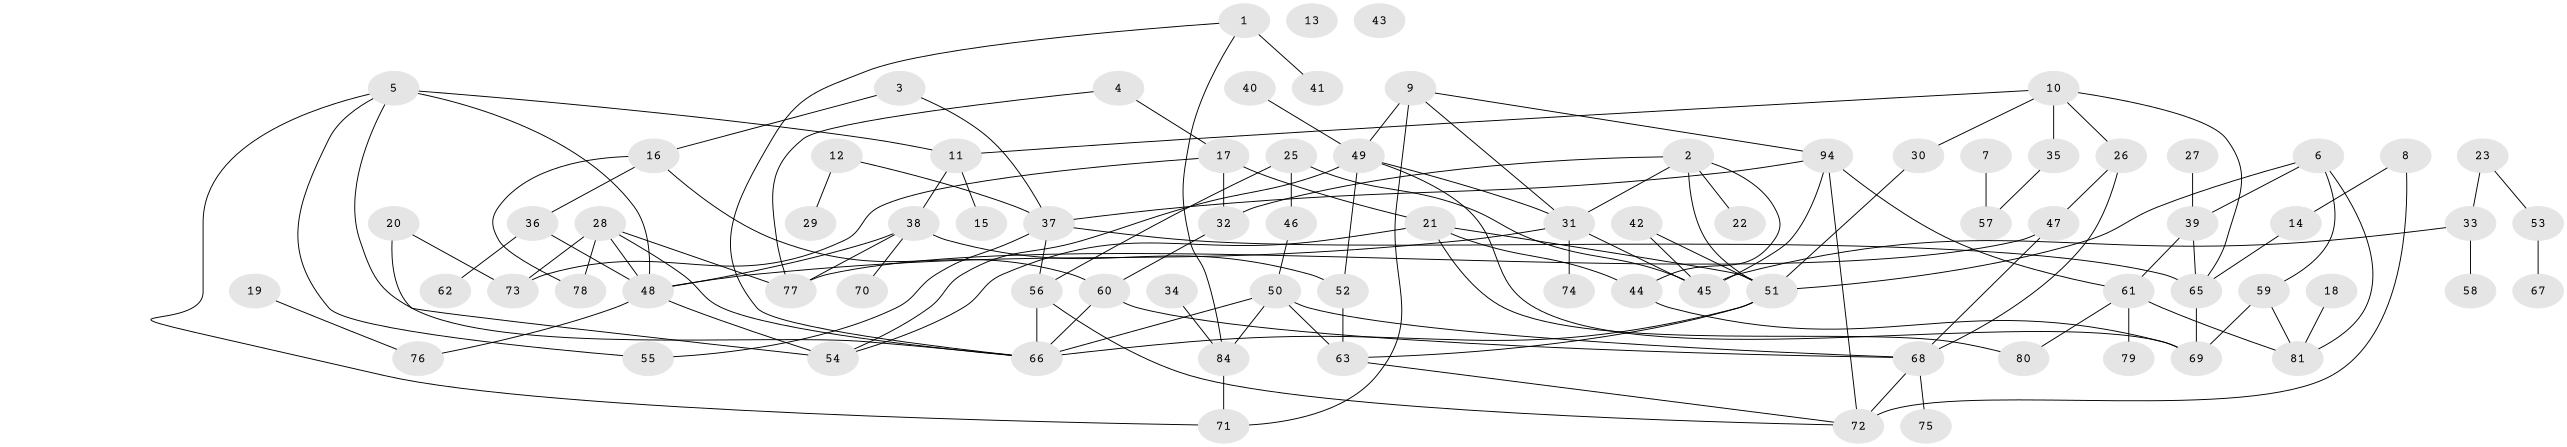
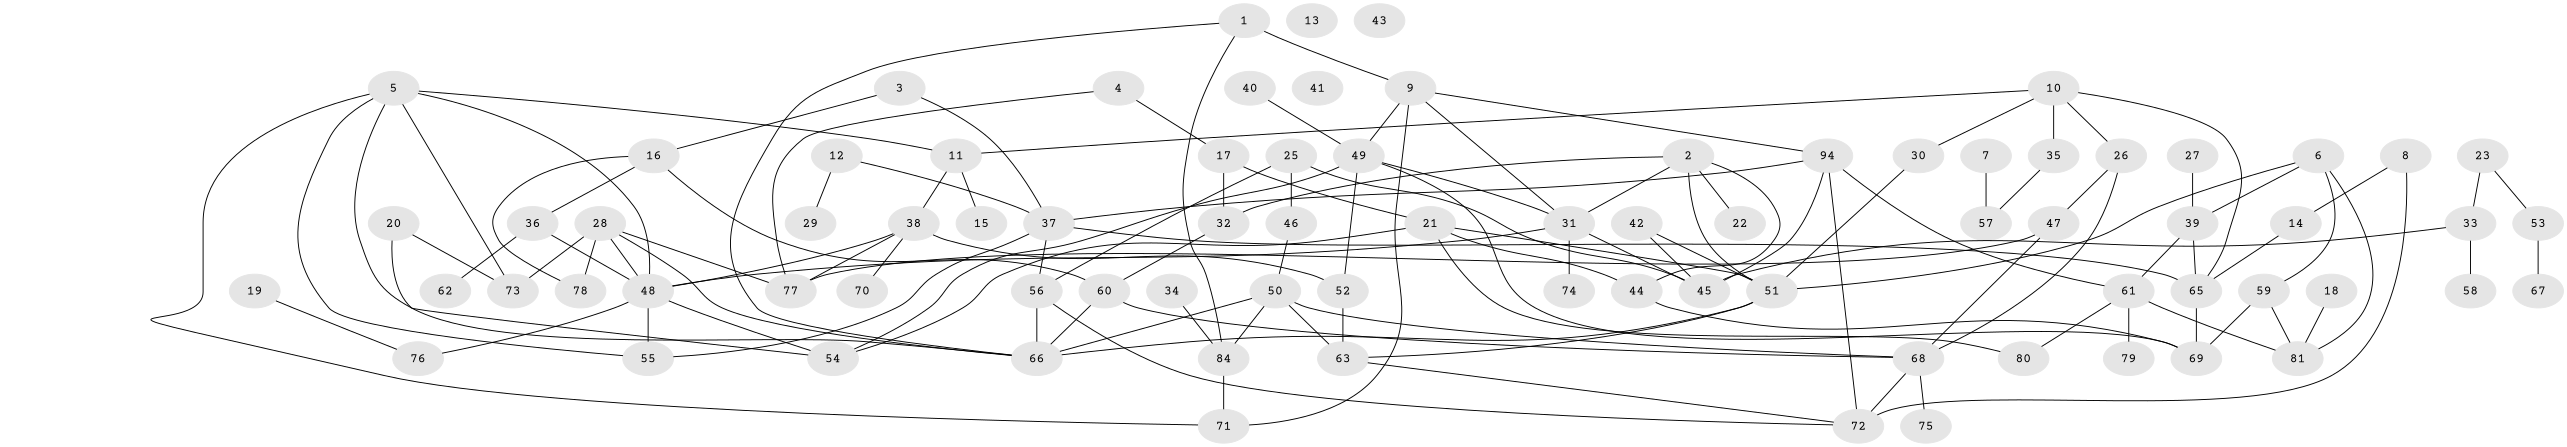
  graph {
    fontname="Courier Prime"
    node [color=gray90 fontname="Courier Prime" style=filled]
    edge [fontname="Courier Prime"]
    1
    9
    n3 [label=84]
    66
    31
    71
    n7 [label=94]
    49
    2
    22
    32
    44
    51
    48
    45
    74
    60
    69
    63
    3
    16
    37
    36
    78
    55
    65
    56
    4
    17
    77
    21
    73
    5
    11
    15
    38
    76
    54
    6
    39
    59
    81
    61
    7
    57
    8
    14
    72
    52
    10
    26
    35
    30
    47
    68
    70
    12
    29
    13
    62
    80
    18
    19
    20
    23
    33
    53
    58
    67
    79
    25
    46
    50
    75
    27
    28
    34
    40
    41
    42
    43
-   1 -- 41
+   1 -- 9
    1 -- n3
    1 -- 66
    9 -- 31
    9 -- 71
    9 -- n7
    9 -- 49
    n3 -- 71
    31 -- 48
    31 -- 45
    31 -- 74
    n7 -- 45
    n7 -- 37
    n7 -- 61
    n7 -- 72
    49 -- 31
    49 -- 69
    49 -- 54
    49 -- 52
    2 -- 31
    2 -- 22
    2 -- 32
    2 -- 44
    2 -- 51
    32 -- 60
    44 -- 69
    51 -- 66
    51 -- 63
+   48 -- 55
    48 -- 76
    48 -- 54
    60 -- 66
    60 -- 68
    63 -- 72
    3 -- 16
    3 -- 37
    16 -- 60
    16 -- 36
    16 -- 78
    37 -- 55
    37 -- 65
    37 -- 56
    36 -- 48
    36 -- 62
    65 -- 69
    56 -- 66
    56 -- 72
    4 -- 17
    4 -- 77
    17 -- 32
    17 -- 21
-   17 -- 73
+   5 -- 73
    21 -- 44
    21 -- 51
    21 -- 54
    21 -- 80
    5 -- 66
    5 -- 71
    5 -- 48
    5 -- 55
    5 -- 11
    11 -- 15
    11 -- 38
    38 -- 48
    38 -- 77
    38 -- 52
    38 -- 70
    6 -- 51
    6 -- 39
    6 -- 59
    6 -- 81
    39 -- 65
    39 -- 61
    59 -- 69
    59 -- 81
    61 -- 81
    61 -- 80
    61 -- 79
    7 -- 57
    8 -- 14
    8 -- 72
    14 -- 65
    52 -- 63
    10 -- 65
    10 -- 11
    10 -- 26
    10 -- 35
    10 -- 30
    26 -- 47
    26 -- 68
    35 -- 57
    30 -- 51
    47 -- 77
    47 -- 68
    68 -- 72
    68 -- 75
    12 -- 37
    12 -- 29
    18 -- 81
    19 -- 76
    20 -- 73
    20 -- 54
    23 -- 33
    23 -- 53
    33 -- 45
    33 -- 58
    53 -- 67
    25 -- 45
    25 -- 56
    25 -- 46
    46 -- 50
    50 -- n3
    50 -- 66
    50 -- 63
    50 -- 68
    27 -- 39
    28 -- 66
    28 -- 48
    28 -- 78
    28 -- 77
    28 -- 73
    34 -- n3
    40 -- 49
    42 -- 51
    42 -- 45
  }
